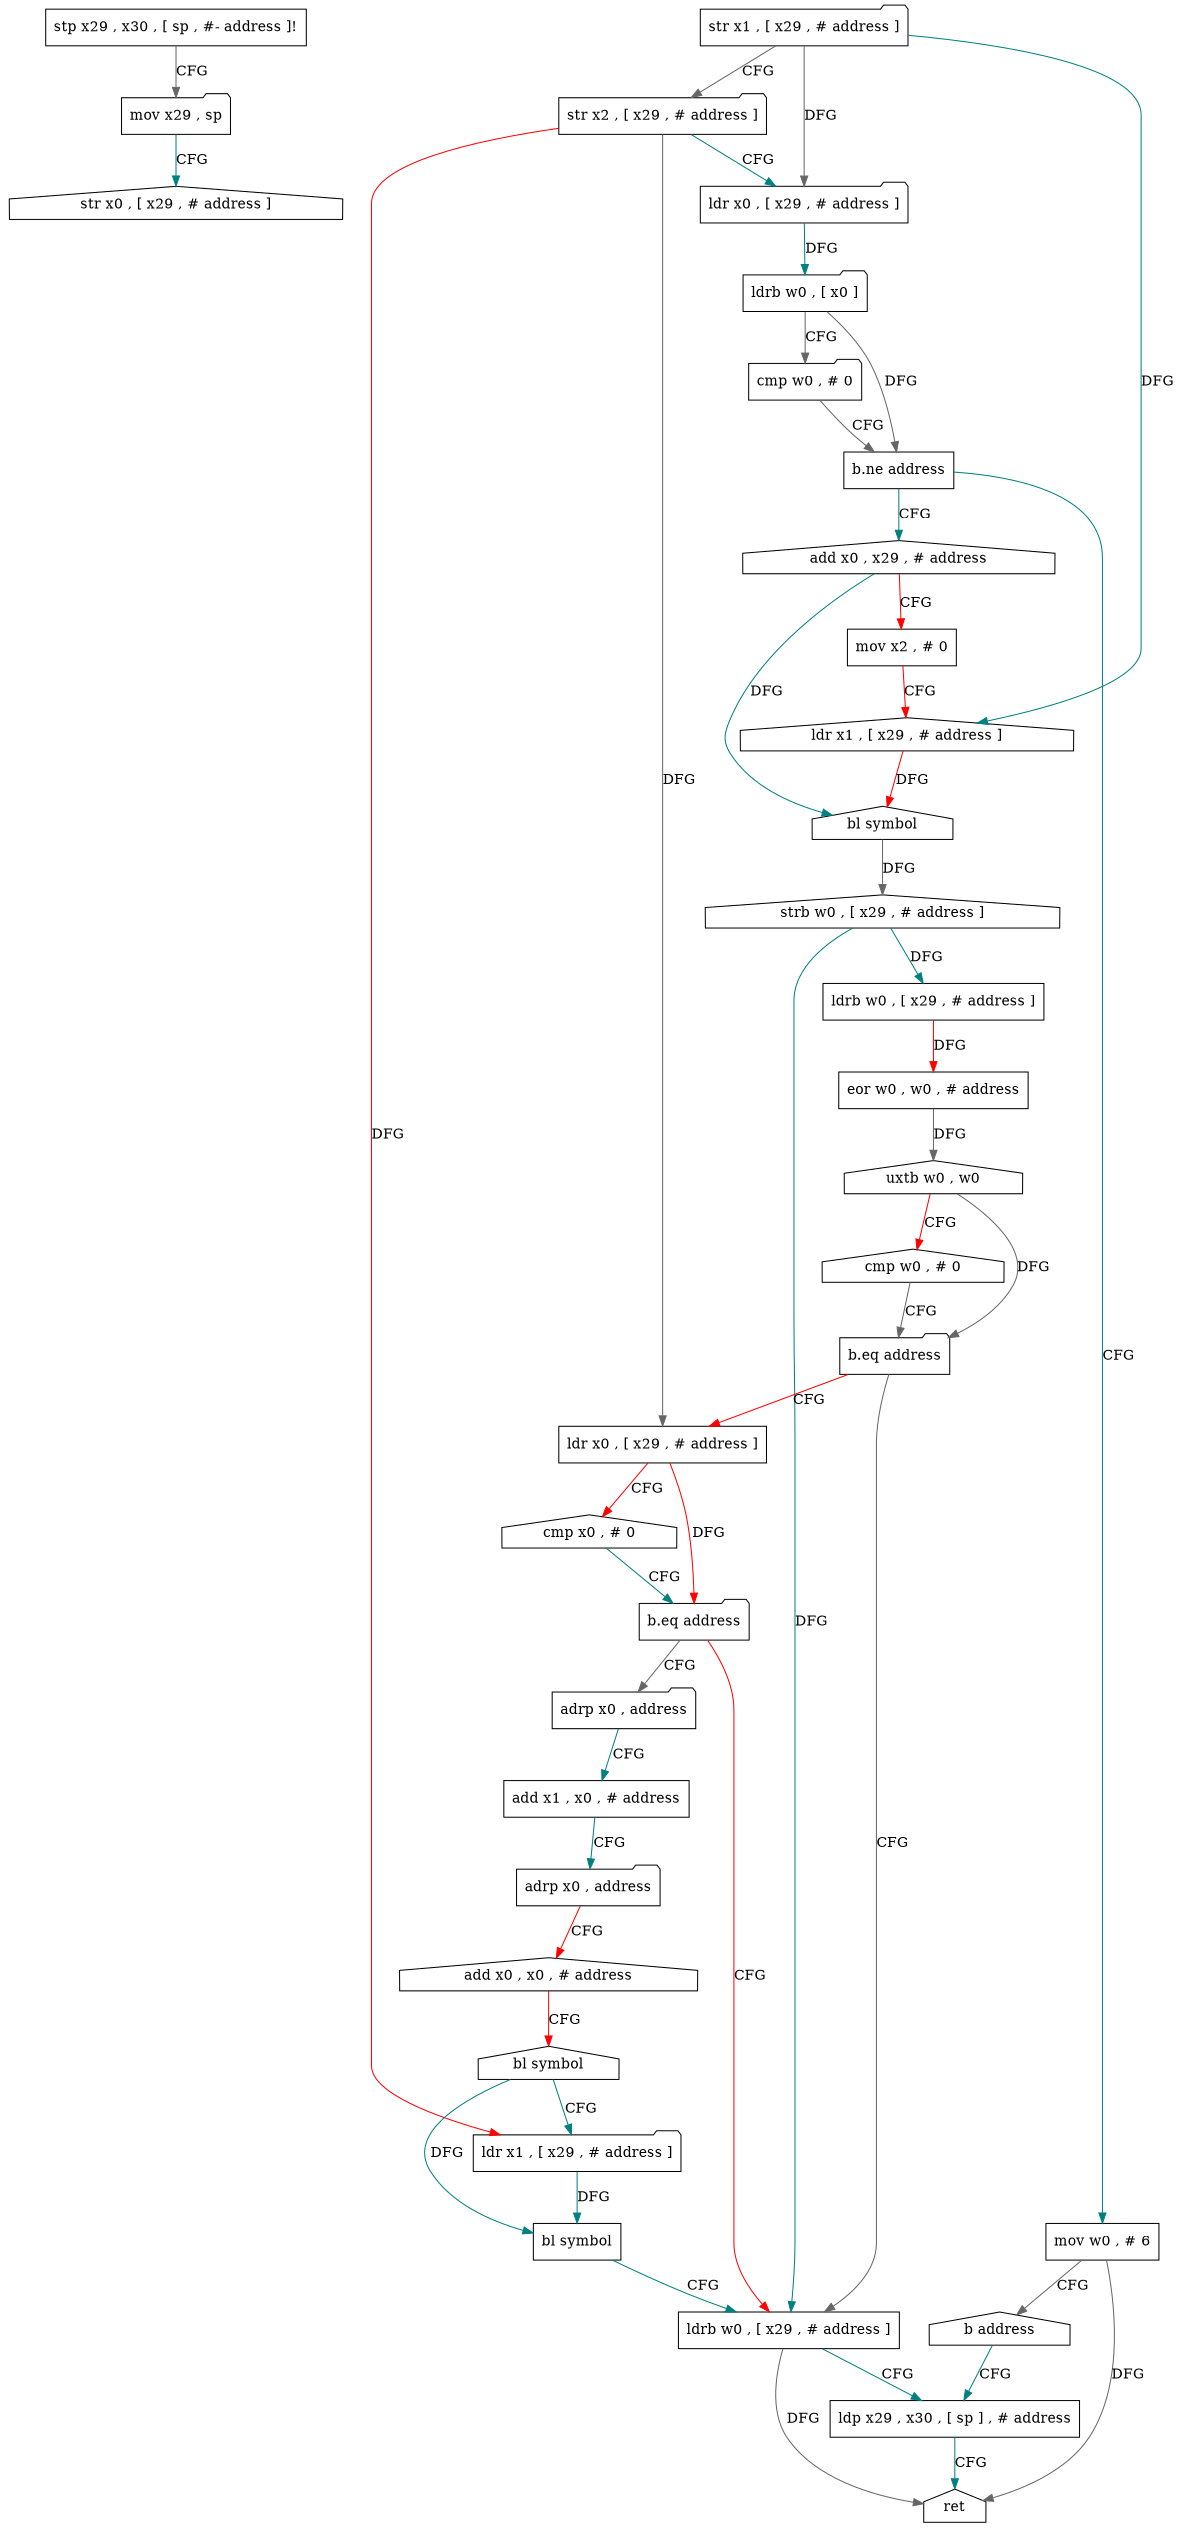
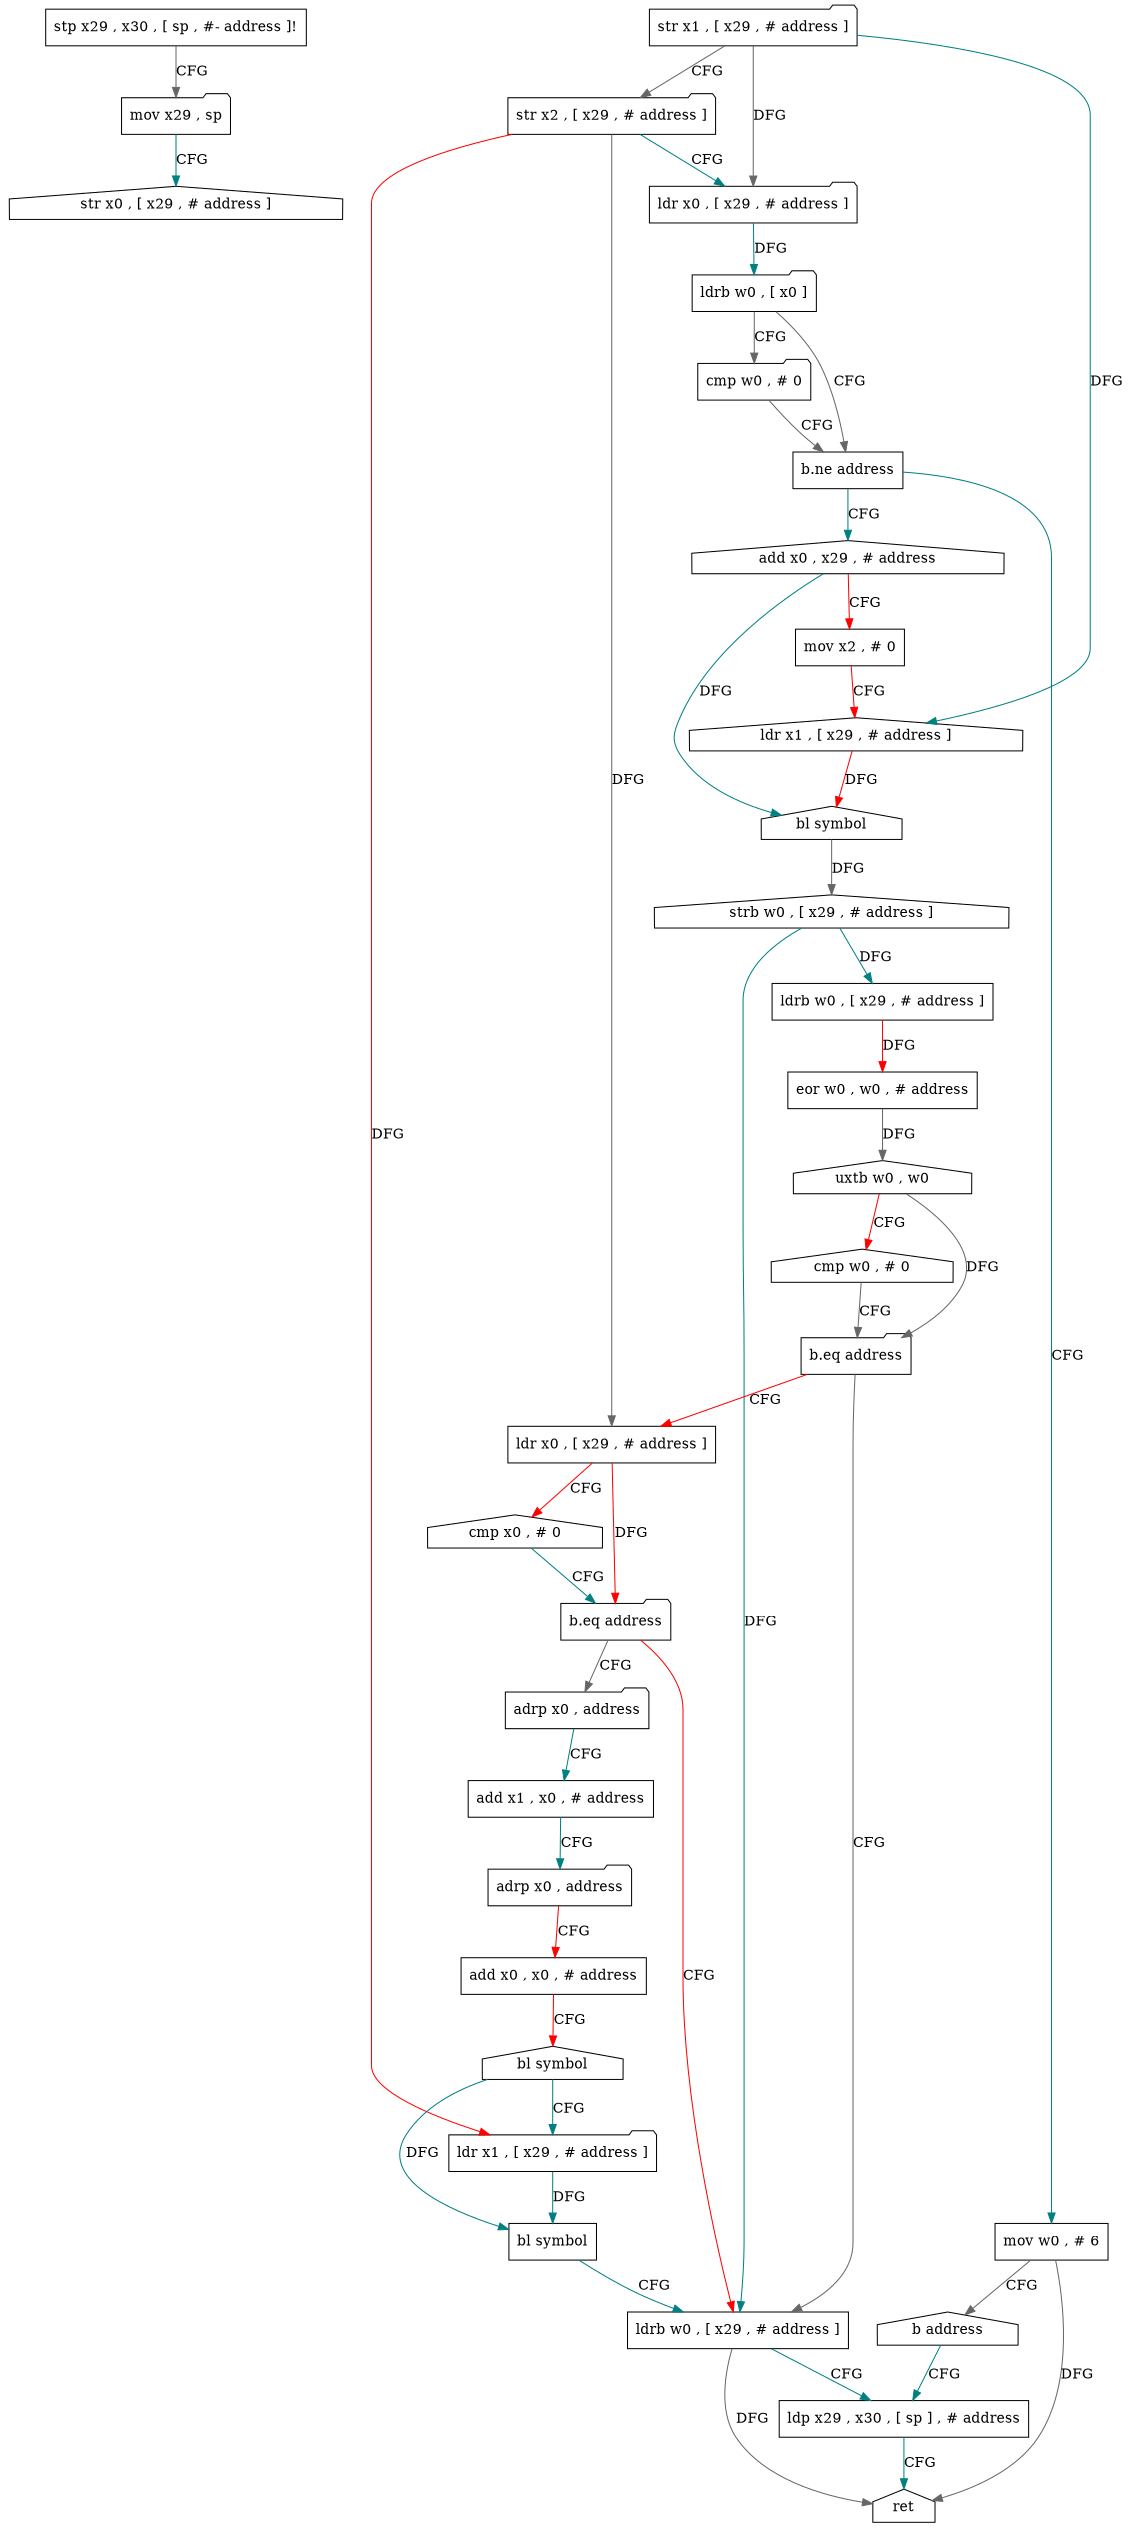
  digraph {
    node [shape=box]
    edge [color=teal]
    n1 [label="stp x29 , x30 , [ sp , #- address ]!"]
    n2 [label="mov x29 , sp" shape=folder]
    n3 [label="str x0 , [ x29 , # address ]" shape=house]
    n4 [label="str x1 , [ x29 , # address ]" shape=folder]
    n5 [label="str x2 , [ x29 , # address ]" shape=folder]
    n6 [label="ldr x0 , [ x29 , # address ]" shape=folder]
    n7 [label="ldr x1 , [ x29 , # address ]" shape=house]
    n8 [label="ldr x0 , [ x29 , # address ]"]
    n9 [label="ldr x1 , [ x29 , # address ]" shape=folder]
    n10 [label="ldrb w0 , [ x0 ]" shape=folder]
    n11 [label="bl symbol" shape=house]
    n12 [label="cmp x0 , # 0" shape=house]
    n13 [label="b.eq address" shape=folder]
    n14 [label="bl symbol"]
    n15 [label="cmp w0 , # 0" shape=folder]
    n16 [label="b.ne address"]
    n17 [label="add x0 , x29 , # address" shape=house]
    n18 [label="mov w0 , # 6"]
    n19 [label="mov x2 , # 0"]
    n20 [label="b address" shape=house]
    n21 [label=ret shape=house]
    n22 [label="strb w0 , [ x29 , # address ]" shape=house]
    n23 [label="ldp x29 , x30 , [ sp ] , # address"]
    n24 [label="ldrb w0 , [ x29 , # address ]"]
    n25 [label="ldrb w0 , [ x29 , # address ]"]
    n26 [label="eor w0 , w0 , # address"]
    n27 [label="uxtb w0 , w0" shape=house]
    n28 [label="cmp w0 , # 0" shape=house]
    n29 [label="b.eq address" shape=folder]
    n30 [label="adrp x0 , address" shape=folder]
    n31 [label="add x1 , x0 , # address"]
    n32 [label="adrp x0 , address" shape=folder]
-   n33 [label="add x0 , x0 , # address" shape=house]
+   n33 [label="add x0 , x0 , # address"]
    n34 [label="bl symbol" shape=house]
    n1 -> n2 [color=gray40 label=CFG]
    n2 -> n3 [label=CFG]
    n4 -> n5 [color=gray40 label=CFG]
    n4 -> n6 [color=gray40 label=DFG]
    n4 -> n7 [label=DFG]
    n5 -> n6 [label=CFG]
    n5 -> n8 [color=gray40 label=DFG]
    n5 -> n9 [color=red label=DFG]
    n6 -> n10 [label=DFG]
    n7 -> n11 [color=red label=DFG]
    n8 -> n12 [color=red label=CFG]
    n8 -> n13 [color=red label=DFG]
    n9 -> n14 [label=DFG]
    n10 -> n15 [color=gray40 label=CFG]
-   n10 -> n16 [color=gray40 label=DFG]
+   n10 -> n16 [color=gray40 label=CFG]
    n11 -> n22 [color=gray40 label=DFG]
    n12 -> n13 [label=CFG]
    n13 -> n25 [color=red label=CFG]
    n13 -> n30 [color=gray40 label=CFG]
    n14 -> n25 [label=CFG]
    n15 -> n16 [color=gray40 label=CFG]
    n16 -> n17 [label=CFG]
    n16 -> n18 [label=CFG]
    n17 -> n11 [label=DFG]
    n17 -> n19 [color=red label=CFG]
    n18 -> n20 [color=gray40 label=CFG]
    n18 -> n21 [color=gray40 label=DFG]
    n19 -> n7 [color=red label=CFG]
    n20 -> n23 [label=CFG]
    n22 -> n24 [label=DFG]
    n22 -> n25 [label=DFG]
    n23 -> n21 [label=CFG]
    n24 -> n26 [color=red label=DFG]
    n25 -> n21 [color=gray40 label=DFG]
    n25 -> n23 [label=CFG]
    n26 -> n27 [color=gray40 label=DFG]
    n27 -> n28 [color=red label=CFG]
    n27 -> n29 [color=gray40 label=DFG]
    n28 -> n29 [color=gray40 label=CFG]
    n29 -> n8 [color=red label=CFG]
    n29 -> n25 [color=gray40 label=CFG]
    n30 -> n31 [label=CFG]
    n31 -> n32 [label=CFG]
    n32 -> n33 [color=red label=CFG]
    n33 -> n34 [color=red label=CFG]
    n34 -> n9 [label=CFG]
    n34 -> n14 [label=DFG]
  }
